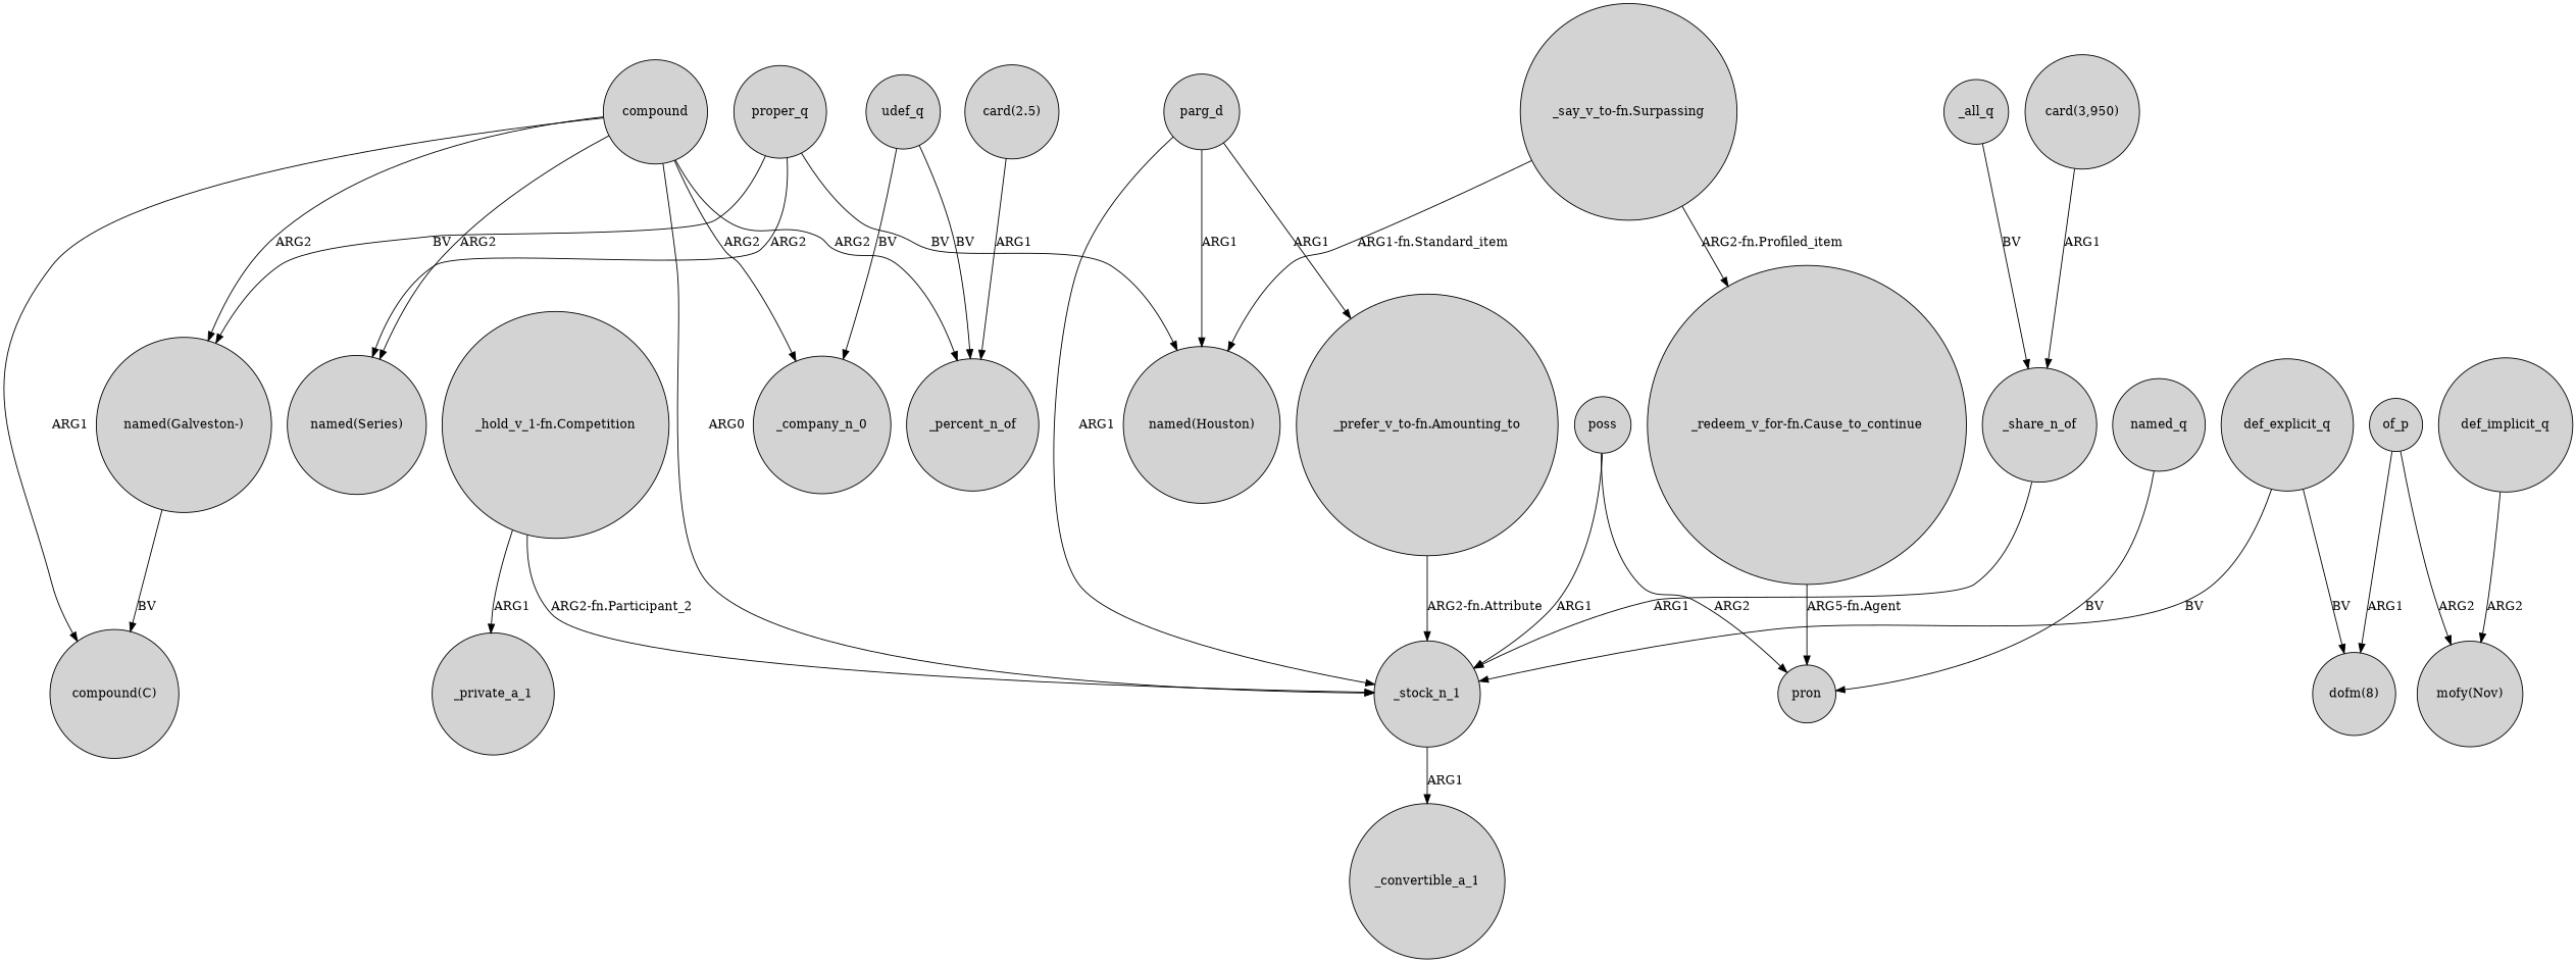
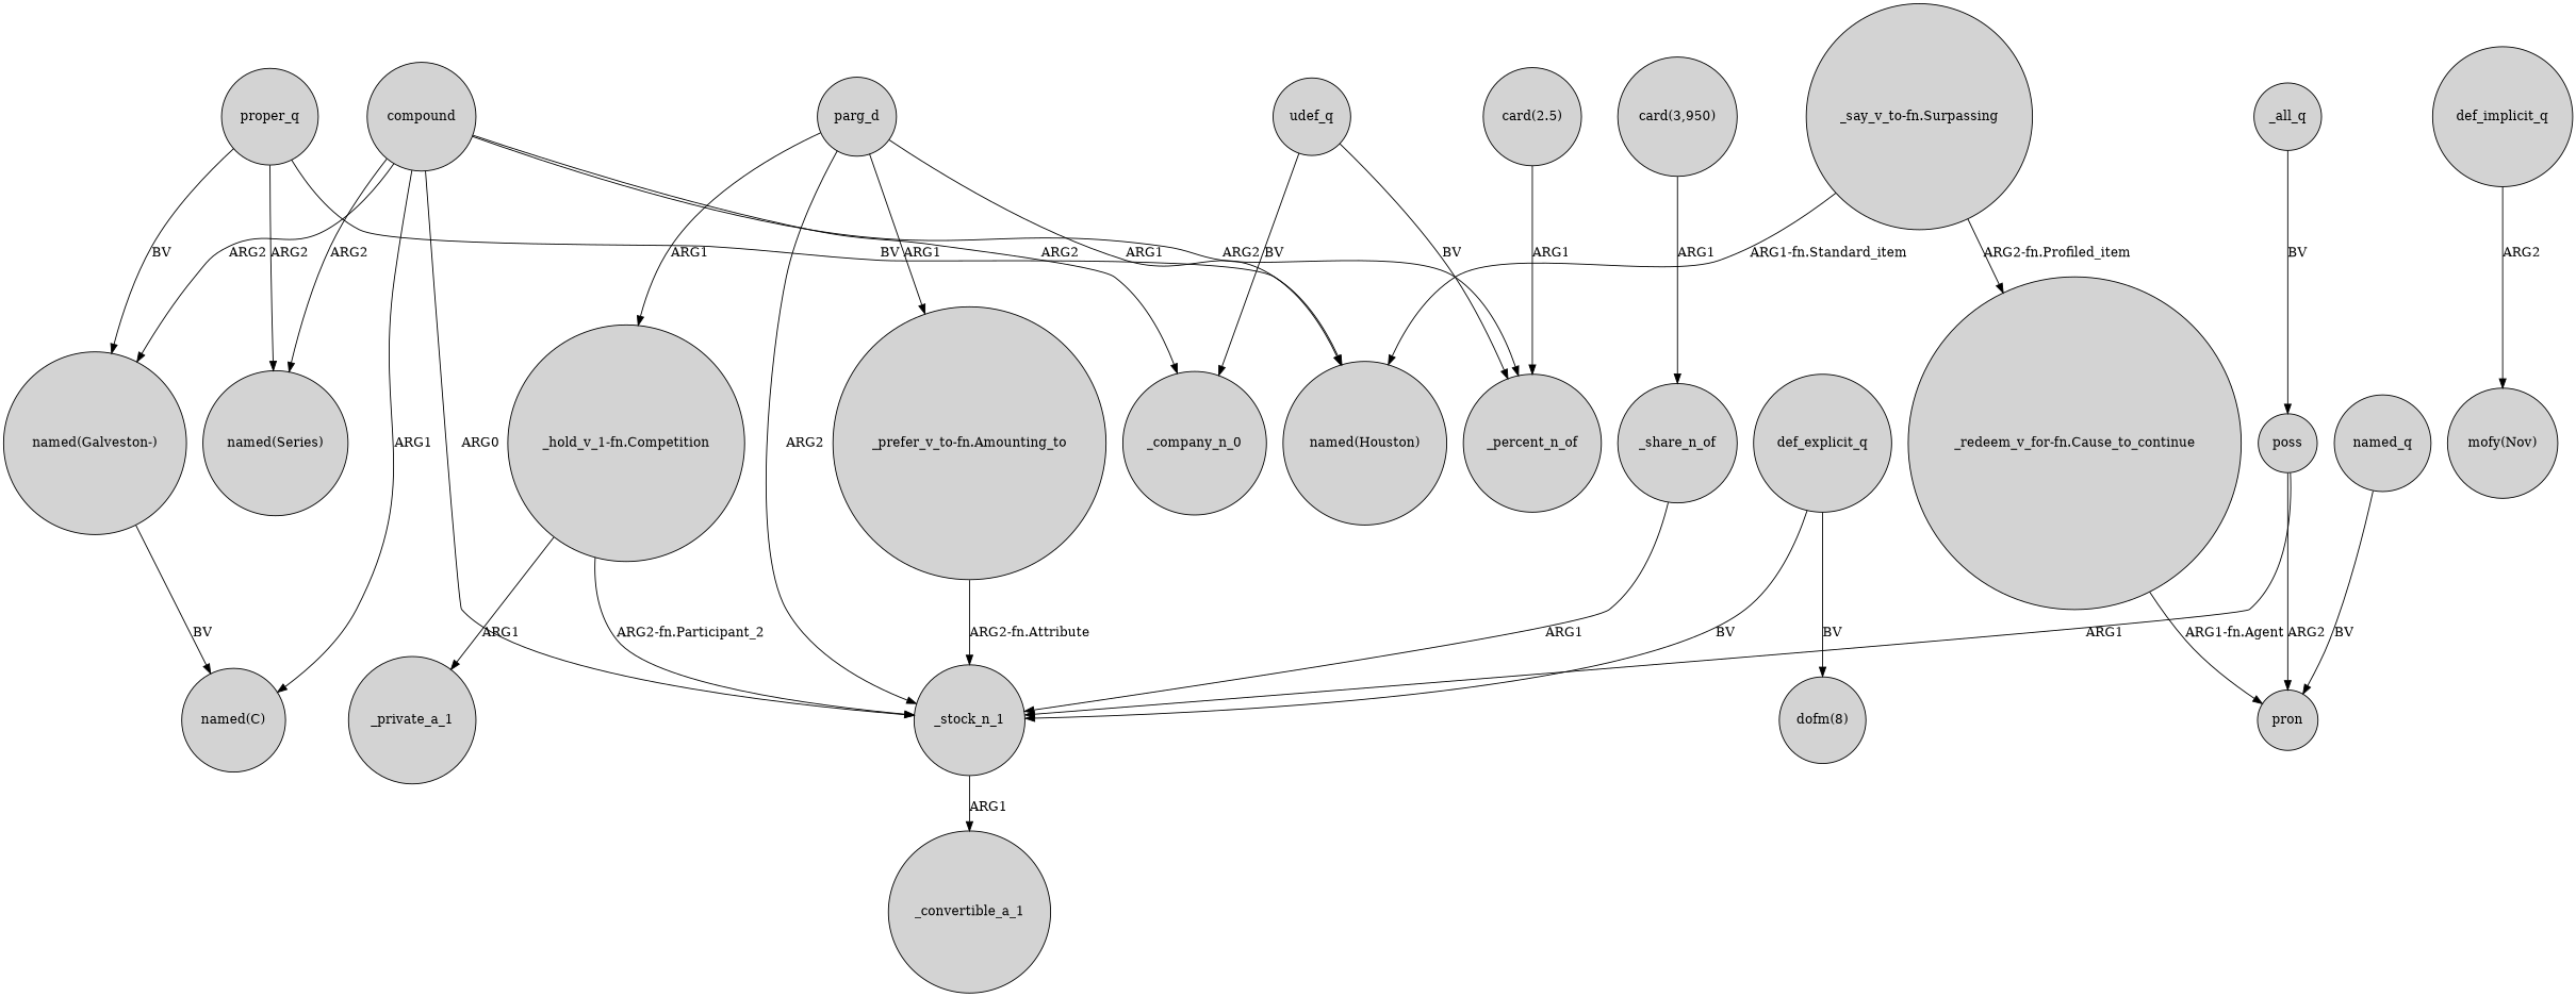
  digraph {
    node [shape=circle style=filled]
    compound
    "named(Series)"
-   "named(C)" [label="compound(C)"]
+   "named(C)"
    n4 [label=_company_n_0]
    _stock_n_1
    _percent_n_of
    "named(Galveston-)"
    _convertible_a_1
    parg_d
    "named(Houston)"
    "_hold_v_1-fn.Competition"
    "_prefer_v_to-fn.Amounting_to"
    _private_a_1
    proper_q
    "card(3,950)"
    _share_n_of
-   of_p
    "mofy(Nov)"
    "dofm(8)"
    udef_q
    "_say_v_to-fn.Surpassing"
    "_redeem_v_for-fn.Cause_to_continue"
    pron
    _all_q
    def_explicit_q
    n26 [label=named_q]
    poss
    def_implicit_q
    n29 [label="card(2.5)"]
    compound -> "named(Series)" [label=ARG2]
    compound -> "named(C)" [label=ARG1]
    compound -> n4 [label=ARG2]
    compound -> _stock_n_1 [label=ARG0]
    compound -> _percent_n_of [label=ARG2]
    compound -> "named(Galveston-)" [label=ARG2]
    _stock_n_1 -> _convertible_a_1 [label=ARG1]
    "named(Galveston-)" -> "named(C)" [label=BV]
-   parg_d -> _stock_n_1 [label=ARG1]
+   parg_d -> _stock_n_1 [label=ARG2]
    parg_d -> "named(Houston)" [label=ARG1]
+   parg_d -> "_hold_v_1-fn.Competition" [label=ARG1]
    parg_d -> "_prefer_v_to-fn.Amounting_to" [label=ARG1]
    "_hold_v_1-fn.Competition" -> _stock_n_1 [label="ARG2-fn.Participant_2"]
    "_hold_v_1-fn.Competition" -> _private_a_1 [label=ARG1]
    "_prefer_v_to-fn.Amounting_to" -> _stock_n_1 [label="ARG2-fn.Attribute"]
    proper_q -> "named(Series)" [label=ARG2]
    proper_q -> "named(Galveston-)" [label=BV]
    proper_q -> "named(Houston)" [label=BV]
    "card(3,950)" -> _share_n_of [label=ARG1]
    _share_n_of -> _stock_n_1 [label=ARG1]
-   of_p -> "mofy(Nov)" [label=ARG2]
-   of_p -> "dofm(8)" [label=ARG1]
    udef_q -> n4 [label=BV]
    udef_q -> _percent_n_of [label=BV]
    "_say_v_to-fn.Surpassing" -> "named(Houston)" [label="ARG1-fn.Standard_item"]
    "_say_v_to-fn.Surpassing" -> "_redeem_v_for-fn.Cause_to_continue" [label="ARG2-fn.Profiled_item"]
-   "_redeem_v_for-fn.Cause_to_continue" -> pron [label="ARG5-fn.Agent"]
-   _all_q -> _share_n_of [label=BV]
+   "_redeem_v_for-fn.Cause_to_continue" -> pron [label="ARG1-fn.Agent"]
+   _all_q -> poss [label=BV]
    def_explicit_q -> _stock_n_1 [label=BV]
    def_explicit_q -> "dofm(8)" [label=BV]
    n26 -> pron [label=BV]
    poss -> _stock_n_1 [label=ARG1]
    poss -> pron [label=ARG2]
    def_implicit_q -> "mofy(Nov)" [label=ARG2]
    n29 -> _percent_n_of [label=ARG1]
  }
